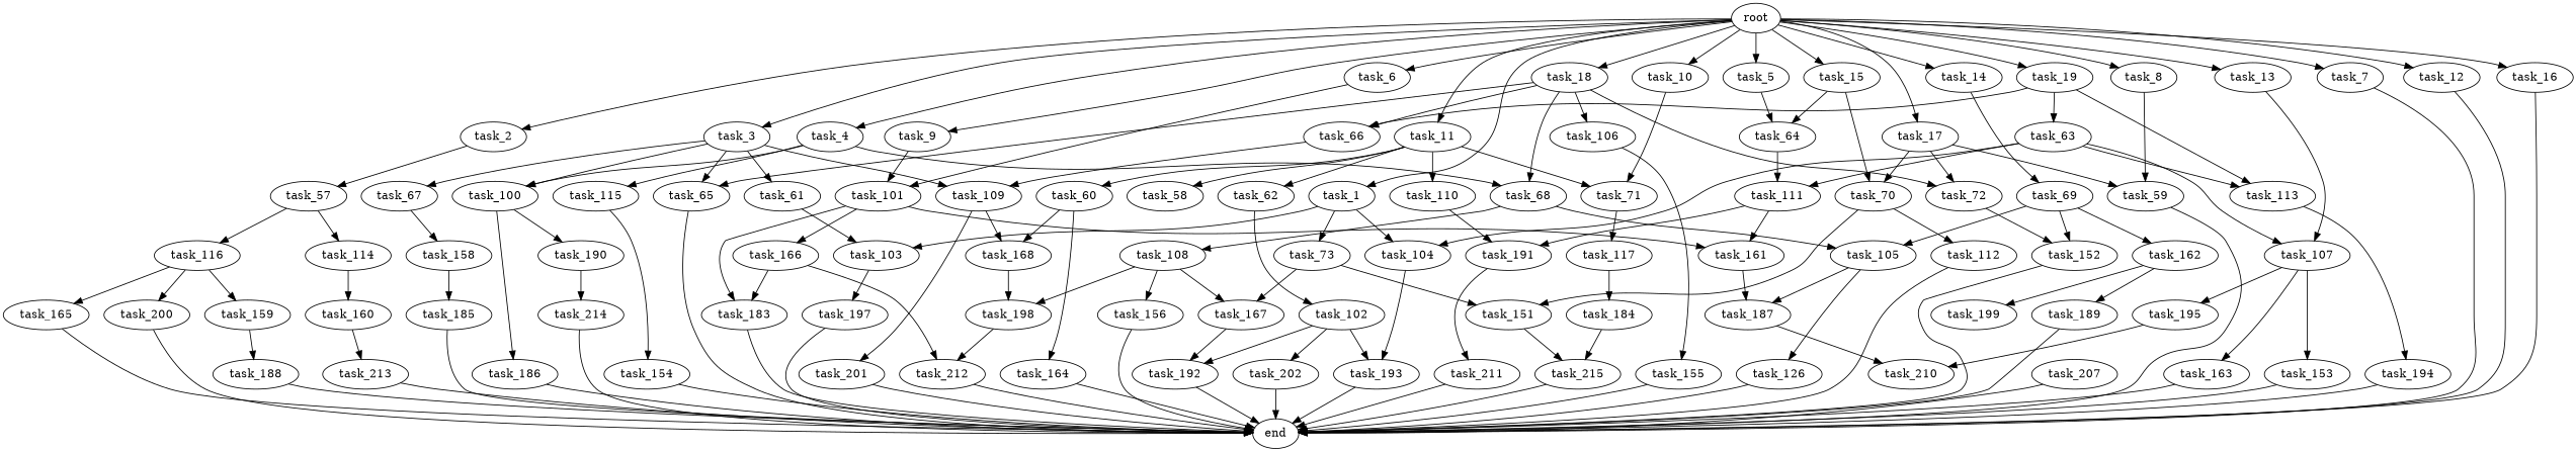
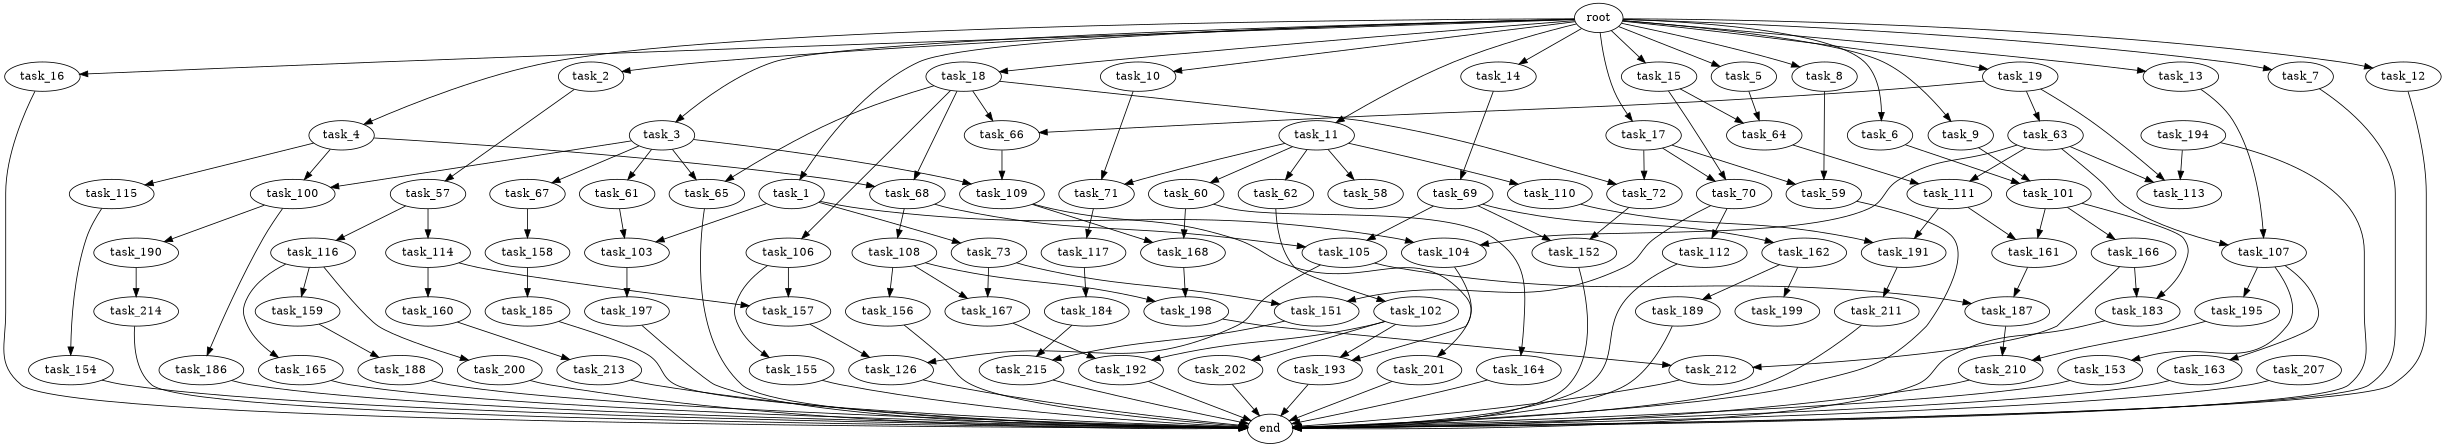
  digraph {
    task_192
    end
    task_16
    task_57
    task_114
    task_116
+   task_157
    task_160
    task_200
    task_159
    task_165
    task_212
    task_168
    task_198
    task_115
    task_154
    task_158
    task_185
    task_19
    task_63
    task_66
    task_113
    task_107
    task_104
    task_111
    task_109
    task_67
    task_213
    task_190
    task_214
    task_18
    task_72
    task_106
    task_65
    task_68
    task_152
    task_155
    task_102
    task_202
    task_193
    task_11
    task_58
    task_62
    task_110
    task_71
    task_60
    task_108
    task_105
    task_191
    task_117
    task_164
    task_194
    task_156
    task_167
    n55 [label=task_126]
    task_187
    task_101
    task_183
    task_161
    task_166
    task_184
    task_215
    task_162
    task_189
    task_199
    task_151
    task_14
    task_69
    task_8
    task_59
    task_186
    task_13
    task_163
    task_153
    task_195
    task_5
    task_64
    root
    task_7
    task_1
    task_4
    task_10
    task_12
    task_6
    task_15
    task_3
    task_9
    task_2
    task_17
    task_103
    task_73
    task_100
    task_70
    task_61
    task_188
    task_197
    task_210
    n98 [label=task_207]
    task_211
    task_201
    task_112
    task_192 -> end
    task_16 -> end
    task_57 -> task_114
    task_57 -> task_116
+   task_114 -> task_157
    task_114 -> task_160
    task_116 -> task_200
    task_116 -> task_159
    task_116 -> task_165
+   task_157 -> n55
    task_160 -> task_213
    task_200 -> end
    task_159 -> task_188
    task_165 -> end
    task_212 -> end
    task_168 -> task_198
    task_198 -> task_212
    task_115 -> task_154
    task_154 -> end
    task_158 -> task_185
    task_185 -> end
    task_19 -> task_63
    task_19 -> task_66
    task_19 -> task_113
    task_63 -> task_113
    task_63 -> task_107
    task_63 -> task_104
    task_63 -> task_111
    task_66 -> task_109
-   task_113 -> task_194
+   task_194 -> task_113
    task_107 -> task_163
    task_107 -> task_153
    task_107 -> task_195
    task_104 -> task_193
    task_111 -> task_191
    task_111 -> task_161
    task_109 -> task_168
    task_109 -> task_201
    task_67 -> task_158
    task_213 -> end
    task_190 -> task_214
    task_214 -> end
    task_18 -> task_66
    task_18 -> task_72
    task_18 -> task_106
    task_18 -> task_65
    task_18 -> task_68
    task_72 -> task_152
+   task_106 -> task_157
    task_106 -> task_155
    task_65 -> end
    task_68 -> task_108
    task_68 -> task_105
    task_152 -> end
    task_155 -> end
    task_102 -> task_192
    task_102 -> task_202
    task_102 -> task_193
    task_202 -> end
    task_193 -> end
    task_11 -> task_58
    task_11 -> task_62
    task_11 -> task_110
    task_11 -> task_71
    task_11 -> task_60
    task_62 -> task_102
    task_110 -> task_191
    task_71 -> task_117
    task_60 -> task_168
    task_60 -> task_164
    task_108 -> task_198
    task_108 -> task_156
    task_108 -> task_167
    task_105 -> n55
    task_105 -> task_187
    task_191 -> task_211
    task_117 -> task_184
    task_164 -> end
    task_194 -> end
    task_156 -> end
    task_167 -> task_192
    n55 -> end
    task_187 -> task_210
    task_101 -> task_183
    task_101 -> task_161
    task_101 -> task_166
    task_183 -> end
    task_161 -> task_187
    task_166 -> task_212
    task_166 -> task_183
    task_184 -> task_215
    task_215 -> end
    task_162 -> task_189
    task_162 -> task_199
    task_189 -> end
    task_151 -> task_215
    task_14 -> task_69
    task_69 -> task_152
    task_69 -> task_105
    task_69 -> task_162
    task_8 -> task_59
    task_59 -> end
    task_186 -> end
    task_13 -> task_107
    task_163 -> end
    task_153 -> end
    task_195 -> task_210
    task_5 -> task_64
    task_64 -> task_111
    root -> task_16
    root -> task_19
    root -> task_18
    root -> task_11
    root -> task_14
    root -> task_8
    root -> task_13
    root -> task_5
    root -> task_7
    root -> task_1
    root -> task_4
    root -> task_10
    root -> task_12
    root -> task_6
    root -> task_15
    root -> task_3
    root -> task_9
    root -> task_2
    root -> task_17
    task_7 -> end
    task_1 -> task_104
    task_1 -> task_103
    task_1 -> task_73
    task_4 -> task_115
    task_4 -> task_68
    task_4 -> task_100
    task_10 -> task_71
    task_12 -> end
    task_6 -> task_101
    task_15 -> task_64
    task_15 -> task_70
    task_3 -> task_109
    task_3 -> task_67
    task_3 -> task_65
    task_3 -> task_100
    task_3 -> task_61
    task_9 -> task_101
    task_2 -> task_57
    task_17 -> task_72
    task_17 -> task_59
    task_17 -> task_70
    task_103 -> task_197
    task_73 -> task_167
    task_73 -> task_151
    task_100 -> task_190
    task_100 -> task_186
    task_70 -> task_151
    task_70 -> task_112
    task_61 -> task_103
    task_188 -> end
    task_197 -> end
+   task_210 -> end
    n98 -> end
    task_211 -> end
    task_201 -> end
    task_112 -> end
  }
